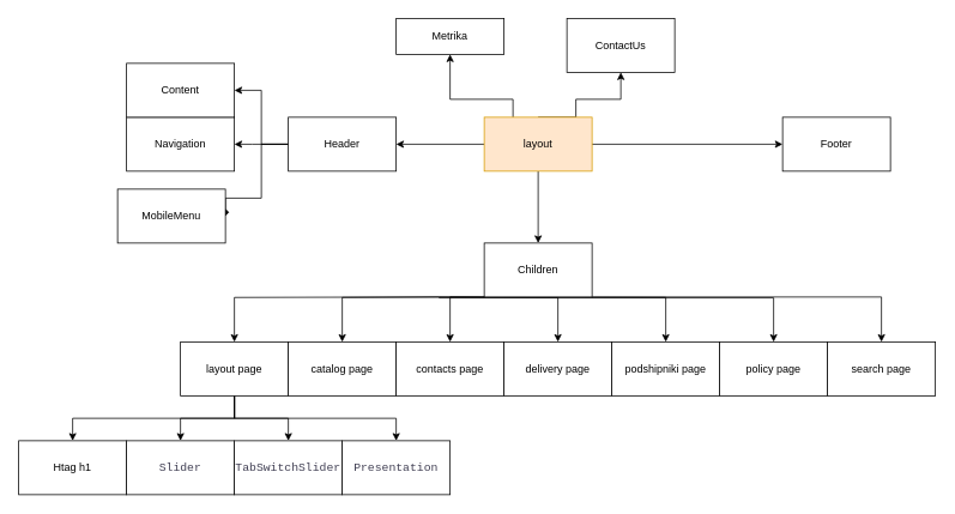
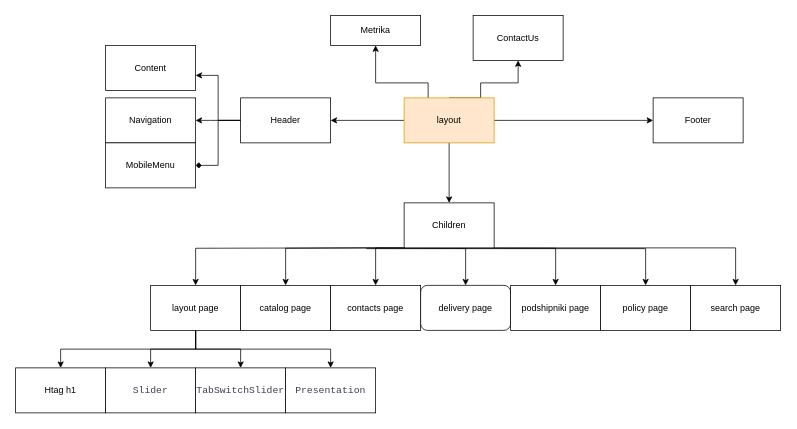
  <mxCell id="0" />
  <mxCell id="1" parent="0" />
  <mxCell id="2" value="" style="edgeStyle=orthogonalEdgeStyle;rounded=0;orthogonalLoop=1;jettySize=auto;html=1;" edge="1" parent="1" source="7" target="15"><mxGeometry relative="1" as="geometry" /></mxCell>
  <mxCell id="3" style="edgeStyle=orthogonalEdgeStyle;rounded=0;orthogonalLoop=1;jettySize=auto;html=1;entryX=1;entryY=0.5;entryDx=0;entryDy=0;" edge="1" parent="1" source="7" target="19"><mxGeometry relative="1" as="geometry" /></mxCell>
  <mxCell id="4" style="edgeStyle=orthogonalEdgeStyle;rounded=0;orthogonalLoop=1;jettySize=auto;html=1;entryX=0;entryY=0.5;entryDx=0;entryDy=0;" edge="1" parent="1" source="7" target="20"><mxGeometry relative="1" as="geometry" /></mxCell>
  <mxCell id="5" style="edgeStyle=orthogonalEdgeStyle;rounded=0;orthogonalLoop=1;jettySize=auto;html=1;entryX=0.5;entryY=1;entryDx=0;entryDy=0;exitX=0.5;exitY=0;exitDx=0;exitDy=0;" edge="1" parent="1" source="7" target="21"><mxGeometry relative="1" as="geometry"><mxPoint x="598" y="110" as="sourcePoint" /><Array as="points"><mxPoint x="640" y="130" /><mxPoint x="640" y="110" /><mxPoint x="690" y="110" /></Array></mxGeometry></mxCell>
  <mxCell id="6" value="" style="edgeStyle=orthogonalEdgeStyle;rounded=0;orthogonalLoop=1;jettySize=auto;html=1;" edge="1" parent="1" source="7" target="22"><mxGeometry relative="1" as="geometry"><Array as="points"><mxPoint x="570" y="110" /><mxPoint x="500" y="110" /></Array></mxGeometry></mxCell>
  <mxCell id="7" value="layout" style="rounded=0;whiteSpace=wrap;html=1;fillColor=#ffe6cc;strokeColor=#d79b00;" vertex="1" parent="1"><mxGeometry x="538" y="130" width="120" height="60" as="geometry" /></mxCell>
  <mxCell id="8" value="" style="edgeStyle=orthogonalEdgeStyle;rounded=0;orthogonalLoop=1;jettySize=auto;html=1;exitX=0.5;exitY=1;exitDx=0;exitDy=0;" edge="1" parent="1" target="30"><mxGeometry relative="1" as="geometry"><mxPoint x="488" y="330" as="sourcePoint" /></mxGeometry></mxCell>
  <mxCell id="9" value="" style="edgeStyle=orthogonalEdgeStyle;rounded=0;orthogonalLoop=1;jettySize=auto;html=1;" edge="1" parent="1" target="35"><mxGeometry relative="1" as="geometry"><mxPoint x="488" y="330" as="sourcePoint" /></mxGeometry></mxCell>
  <mxCell id="10" value="" style="edgeStyle=orthogonalEdgeStyle;rounded=0;orthogonalLoop=1;jettySize=auto;html=1;exitX=0.5;exitY=1;exitDx=0;exitDy=0;" edge="1" parent="1" target="37"><mxGeometry relative="1" as="geometry"><mxPoint x="488" y="330" as="sourcePoint" /></mxGeometry></mxCell>
  <mxCell id="11" value="" style="edgeStyle=orthogonalEdgeStyle;rounded=0;orthogonalLoop=1;jettySize=auto;html=1;exitX=0.5;exitY=1;exitDx=0;exitDy=0;" edge="1" parent="1" target="38"><mxGeometry relative="1" as="geometry"><mxPoint x="488" y="330" as="sourcePoint" /></mxGeometry></mxCell>
  <mxCell id="12" value="" style="edgeStyle=orthogonalEdgeStyle;rounded=0;orthogonalLoop=1;jettySize=auto;html=1;" edge="1" parent="1" target="39"><mxGeometry relative="1" as="geometry"><mxPoint x="488" y="330" as="sourcePoint" /><Array as="points"><mxPoint x="860" y="331" /></Array></mxGeometry></mxCell>
  <mxCell id="13" value="" style="edgeStyle=orthogonalEdgeStyle;rounded=0;orthogonalLoop=1;jettySize=auto;html=1;" edge="1" parent="1" source="15" target="40"><mxGeometry relative="1" as="geometry"><Array as="points"><mxPoint x="980" y="330" /></Array></mxGeometry></mxCell>
  <mxCell id="14" value="" style="edgeStyle=orthogonalEdgeStyle;rounded=0;orthogonalLoop=1;jettySize=auto;html=1;entryX=0.5;entryY=0;entryDx=0;entryDy=0;" edge="1" parent="1" source="15" target="36"><mxGeometry relative="1" as="geometry"><mxPoint x="458" y="300" as="targetPoint" /><Array as="points"><mxPoint x="500" y="330" /></Array></mxGeometry></mxCell>
  <mxCell id="15" value="Children" style="rounded=0;whiteSpace=wrap;html=1;" vertex="1" parent="1"><mxGeometry x="538" y="270" width="120" height="60" as="geometry" /></mxCell>
  <mxCell id="16" value="" style="edgeStyle=orthogonalEdgeStyle;rounded=0;orthogonalLoop=1;jettySize=auto;html=1;" edge="1" parent="1" source="19" target="23"><mxGeometry relative="1" as="geometry"><Array as="points"><mxPoint x="280" y="160" /><mxPoint x="280" y="160" /></Array></mxGeometry></mxCell>
  <mxCell id="17" value="" style="edgeStyle=orthogonalEdgeStyle;rounded=0;orthogonalLoop=1;jettySize=auto;html=1;" edge="1" parent="1" source="19" target="24"><mxGeometry relative="1" as="geometry"><Array as="points"><mxPoint x="290" y="160" /><mxPoint x="290" y="100" /></Array></mxGeometry></mxCell>
  <mxCell id="18" value="" style="edgeStyle=orthogonalEdgeStyle;rounded=0;orthogonalLoop=1;jettySize=auto;html=1;entryX=1;entryY=0.5;entryDx=0;entryDy=0;endArrow=diamond;" edge="1" parent="1" source="19" target="25"><mxGeometry relative="1" as="geometry"><Array as="points"><mxPoint x="290" y="160" /><mxPoint x="290" y="220" /></Array></mxGeometry></mxCell>
  <mxCell id="19" value="Header" style="rounded=0;whiteSpace=wrap;html=1;" vertex="1" parent="1"><mxGeometry x="320" y="130" width="120" height="60" as="geometry" /></mxCell>
  <mxCell id="20" value="Footer" style="rounded=0;whiteSpace=wrap;html=1;" vertex="1" parent="1"><mxGeometry x="870" y="130" width="120" height="60" as="geometry" /></mxCell>
  <mxCell id="21" value="ContactUs" style="rounded=0;whiteSpace=wrap;html=1;" vertex="1" parent="1"><mxGeometry x="630" y="20" width="120" height="60" as="geometry" /></mxCell>
  <mxCell id="22" value="Metrika" style="rounded=0;whiteSpace=wrap;html=1;" vertex="1" parent="1"><mxGeometry x="440" y="20" width="120" height="40" as="geometry" /></mxCell>
  <mxCell id="23" value="Navigation" style="rounded=0;whiteSpace=wrap;html=1;" vertex="1" parent="1"><mxGeometry x="140" y="130" width="120" height="60" as="geometry" /></mxCell>
- <mxCell id="24" value="Content" style="rounded=0;whiteSpace=wrap;html=1;" vertex="1" parent="1"><mxGeometry x="140" y="70" width="120" height="60" as="geometry" /></mxCell>
- <mxCell id="25" value="MobileMenu" style="rounded=0;whiteSpace=wrap;html=1;" vertex="1" parent="1"><mxGeometry x="130" y="210" width="120" height="60" as="geometry" /></mxCell>
+ <mxCell id="24" value="Content" style="rounded=0;whiteSpace=wrap;html=1;" vertex="1" parent="1"><mxGeometry x="140" y="60" width="120" height="60" as="geometry" /></mxCell>
+ <mxCell id="25" value="MobileMenu" style="rounded=0;whiteSpace=wrap;html=1;" vertex="1" parent="1"><mxGeometry x="140" y="190" width="120" height="60" as="geometry" /></mxCell>
  <mxCell id="26" value="" style="edgeStyle=orthogonalEdgeStyle;rounded=0;orthogonalLoop=1;jettySize=auto;html=1;exitX=0.5;exitY=1;exitDx=0;exitDy=0;" edge="1" parent="1" source="30" target="31"><mxGeometry relative="1" as="geometry" /></mxCell>
  <mxCell id="27" value="" style="edgeStyle=orthogonalEdgeStyle;rounded=0;orthogonalLoop=1;jettySize=auto;html=1;entryX=0.5;entryY=0;entryDx=0;entryDy=0;" edge="1" parent="1" source="30" target="33"><mxGeometry relative="1" as="geometry" /></mxCell>
  <mxCell id="28" value="" style="edgeStyle=orthogonalEdgeStyle;rounded=0;orthogonalLoop=1;jettySize=auto;html=1;exitX=0.5;exitY=1;exitDx=0;exitDy=0;entryX=0.5;entryY=0;entryDx=0;entryDy=0;" edge="1" parent="1" source="30" target="32"><mxGeometry relative="1" as="geometry"><mxPoint x="400" y="410" as="targetPoint" /></mxGeometry></mxCell>
  <mxCell id="29" value="" style="edgeStyle=orthogonalEdgeStyle;rounded=0;orthogonalLoop=1;jettySize=auto;html=1;exitX=0.5;exitY=1;exitDx=0;exitDy=0;" edge="1" parent="1" source="30" target="34"><mxGeometry relative="1" as="geometry"><mxPoint x="382" y="460" as="sourcePoint" /></mxGeometry></mxCell>
  <mxCell id="30" value="layout page" style="rounded=0;whiteSpace=wrap;html=1;" vertex="1" parent="1"><mxGeometry x="200" y="380" width="120" height="60" as="geometry" /></mxCell>
  <mxCell id="31" value="Htag h1" style="rounded=0;whiteSpace=wrap;html=1;" vertex="1" parent="1"><mxGeometry x="20" y="490" width="120" height="60" as="geometry" /></mxCell>
  <mxCell id="32" value="&lt;div style=&quot;color: rgb(64, 63, 83); font-family: &amp;quot;JetBrains Mono&amp;quot;, Consolas, &amp;quot;Courier New&amp;quot;, monospace; font-size: 13px; line-height: 18px;&quot;&gt;Slider&lt;/div&gt;" style="rounded=0;whiteSpace=wrap;html=1;" vertex="1" parent="1"><mxGeometry x="140" y="490" width="120" height="60" as="geometry" /></mxCell>
  <mxCell id="33" value="&lt;div style=&quot;color: rgb(64, 63, 83); font-family: &amp;quot;JetBrains Mono&amp;quot;, Consolas, &amp;quot;Courier New&amp;quot;, monospace; font-size: 13px; line-height: 18px;&quot;&gt;TabSwitchSlider&lt;/div&gt;" style="rounded=0;whiteSpace=wrap;html=1;" vertex="1" parent="1"><mxGeometry x="260" y="490" width="120" height="60" as="geometry" /></mxCell>
  <mxCell id="34" value="&lt;div style=&quot;color: rgb(64, 63, 83); font-family: &amp;quot;JetBrains Mono&amp;quot;, Consolas, &amp;quot;Courier New&amp;quot;, monospace; font-size: 13px; line-height: 18px;&quot;&gt;Presentation&lt;/div&gt;" style="rounded=0;whiteSpace=wrap;html=1;" vertex="1" parent="1"><mxGeometry x="380" y="490" width="120" height="60" as="geometry" /></mxCell>
  <mxCell id="35" value="catalog page" style="rounded=0;whiteSpace=wrap;html=1;" vertex="1" parent="1"><mxGeometry x="320" y="380" width="120" height="60" as="geometry" /></mxCell>
  <mxCell id="36" value="contacts page" style="rounded=0;whiteSpace=wrap;html=1;" vertex="1" parent="1"><mxGeometry x="440" y="380" width="120" height="60" as="geometry" /></mxCell>
- <mxCell id="37" value="delivery page" style="rounded=0;whiteSpace=wrap;html=1;" vertex="1" parent="1"><mxGeometry x="560" y="380" width="120" height="60" as="geometry" /></mxCell>
+ <mxCell id="37" value="delivery page" style="whiteSpace=wrap;html=1;rounded=1;" vertex="1" parent="1"><mxGeometry x="560" y="380" width="120" height="60" as="geometry" /></mxCell>
  <mxCell id="38" value="podshipniki page" style="rounded=0;whiteSpace=wrap;html=1;" vertex="1" parent="1"><mxGeometry x="680" y="380" width="120" height="60" as="geometry" /></mxCell>
  <mxCell id="39" value="policy page" style="rounded=0;whiteSpace=wrap;html=1;" vertex="1" parent="1"><mxGeometry x="800" y="380" width="120" height="60" as="geometry" /></mxCell>
  <mxCell id="40" value="search page" style="rounded=0;whiteSpace=wrap;html=1;" vertex="1" parent="1"><mxGeometry x="920" y="380" width="120" height="60" as="geometry" /></mxCell>
